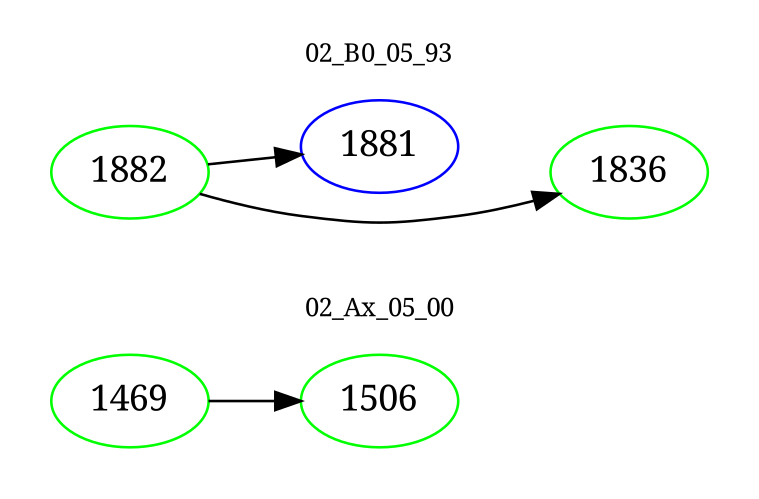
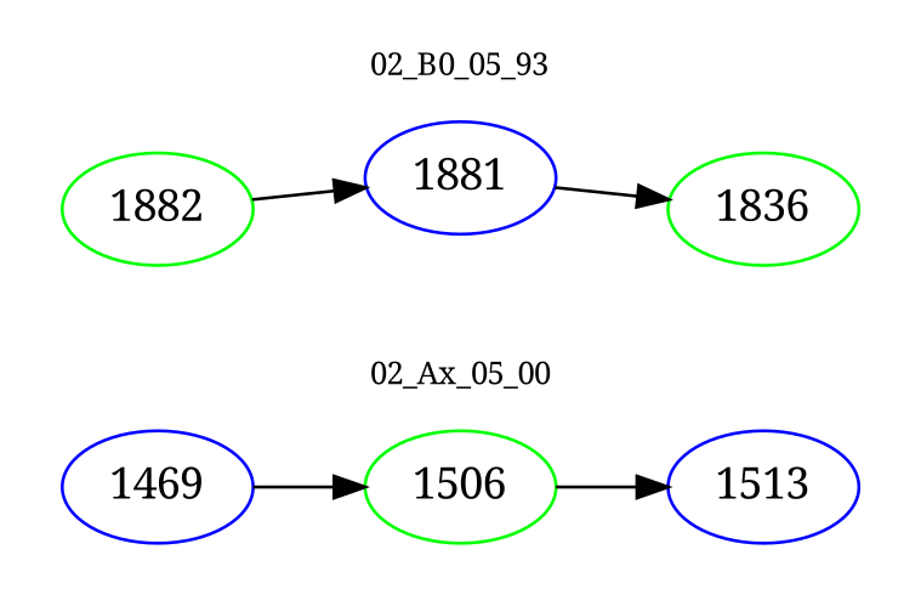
  digraph {
    fontname="Noto Serif"
    rankdir=LR
    node [color=green fontname="Noto Serif"]
    edge [color=black fontname="Noto Serif"]
    n1 [label=1506]
-   n2 [label=1469]
+   n2 [color=blue label=1469]
+   n3 [color=blue label=1513]
    n4 [label=1882]
    n5 [label=1836]
    n6 [color=blue label=1881]
    subgraph cluster_1 {
      color=white
      fontsize=10
      label="02_Ax_05_00"
      n1
      n2
+     n3
    }
    subgraph cluster_2 {
      color=white
      fontsize=10
      label="02_B0_05_93"
      n4
      n5
      n6
    }
+   n1 -> n3
    n2 -> n1
-   n4 -> n5
+   n6 -> n5
    n4 -> n6
  }
